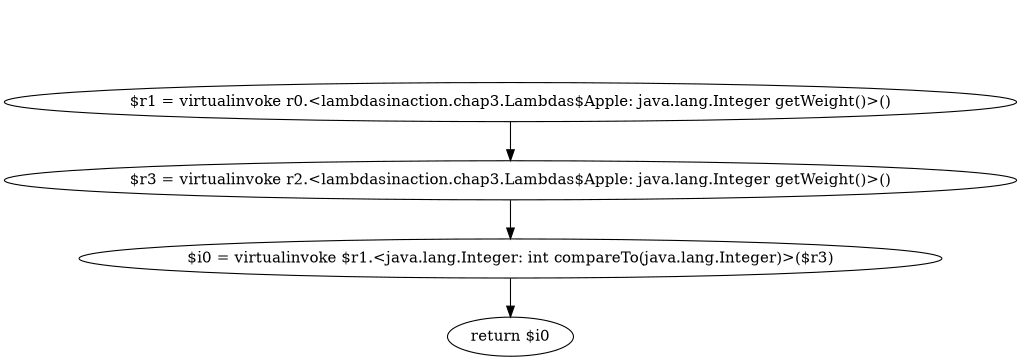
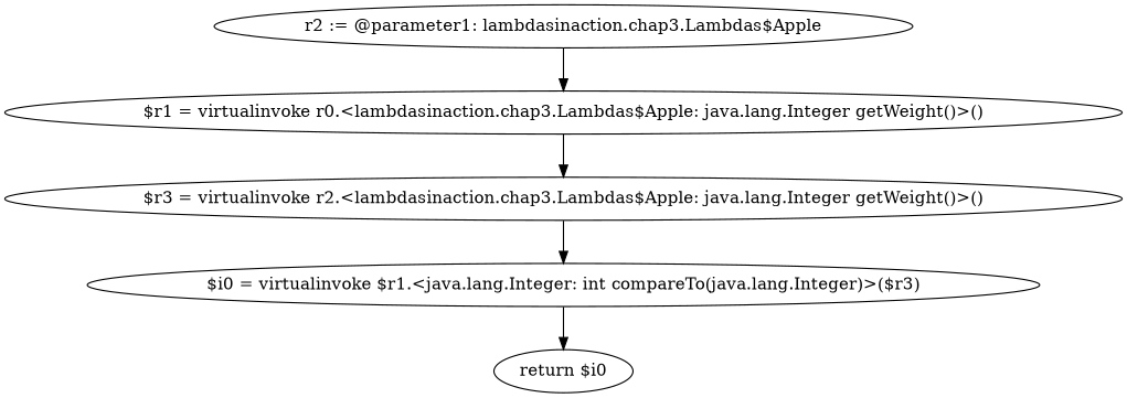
  digraph {
+   "r2 := @parameter1: lambdasinaction.chap3.Lambdas$Apple"
    "$r1 = virtualinvoke r0.<lambdasinaction.chap3.Lambdas$Apple: java.lang.Integer getWeight()>()"
    "$r3 = virtualinvoke r2.<lambdasinaction.chap3.Lambdas$Apple: java.lang.Integer getWeight()>()"
    "$i0 = virtualinvoke $r1.<java.lang.Integer: int compareTo(java.lang.Integer)>($r3)"
    "return $i0"
+   "r2 := @parameter1: lambdasinaction.chap3.Lambdas$Apple" -> "$r1 = virtualinvoke r0.<lambdasinaction.chap3.Lambdas$Apple: java.lang.Integer getWeight()>()"
    "$r1 = virtualinvoke r0.<lambdasinaction.chap3.Lambdas$Apple: java.lang.Integer getWeight()>()" -> "$r3 = virtualinvoke r2.<lambdasinaction.chap3.Lambdas$Apple: java.lang.Integer getWeight()>()"
    "$r3 = virtualinvoke r2.<lambdasinaction.chap3.Lambdas$Apple: java.lang.Integer getWeight()>()" -> "$i0 = virtualinvoke $r1.<java.lang.Integer: int compareTo(java.lang.Integer)>($r3)"
    "$i0 = virtualinvoke $r1.<java.lang.Integer: int compareTo(java.lang.Integer)>($r3)" -> "return $i0"
  }
